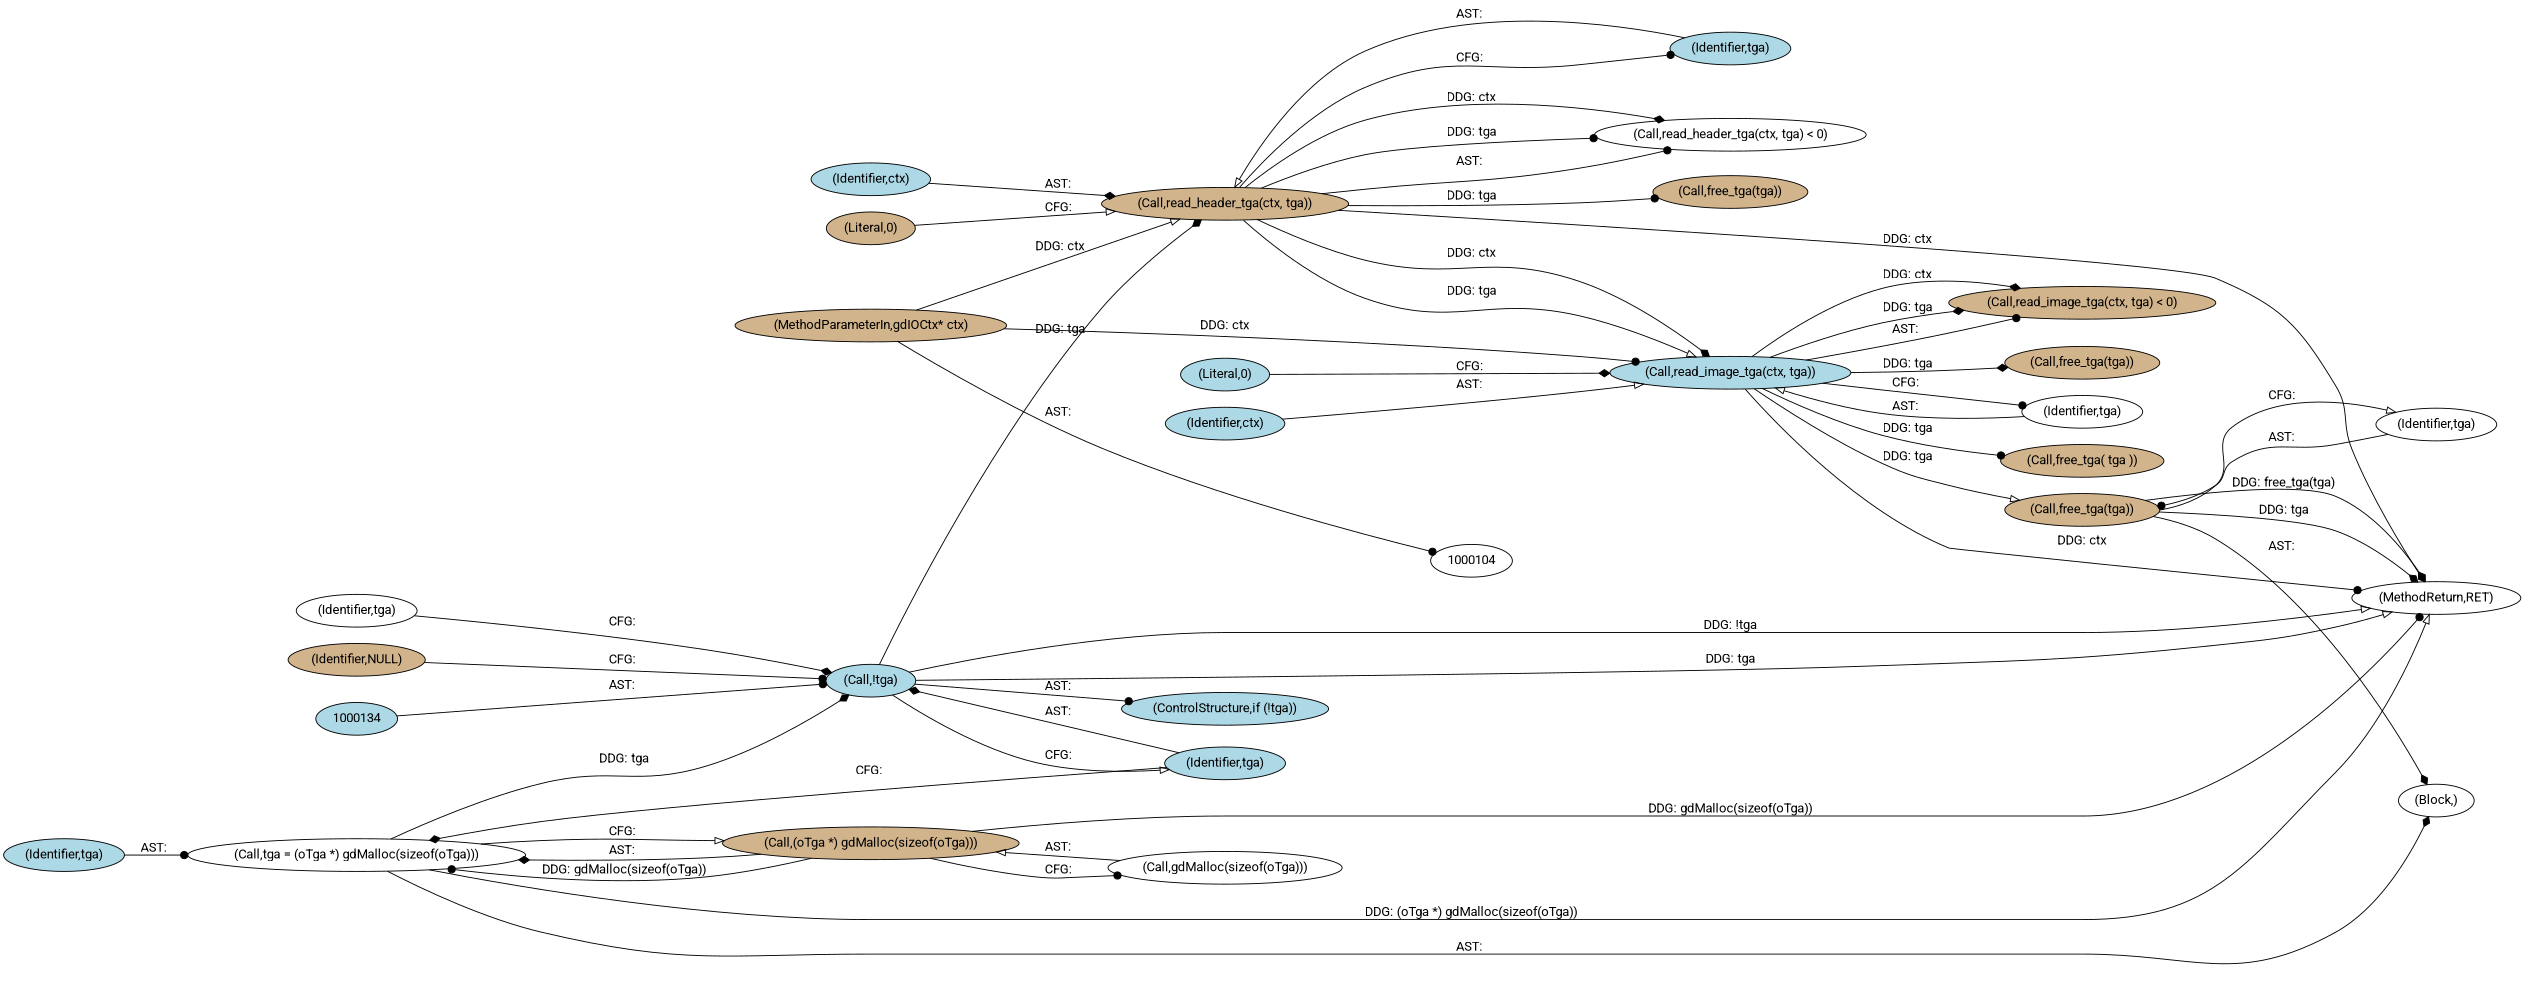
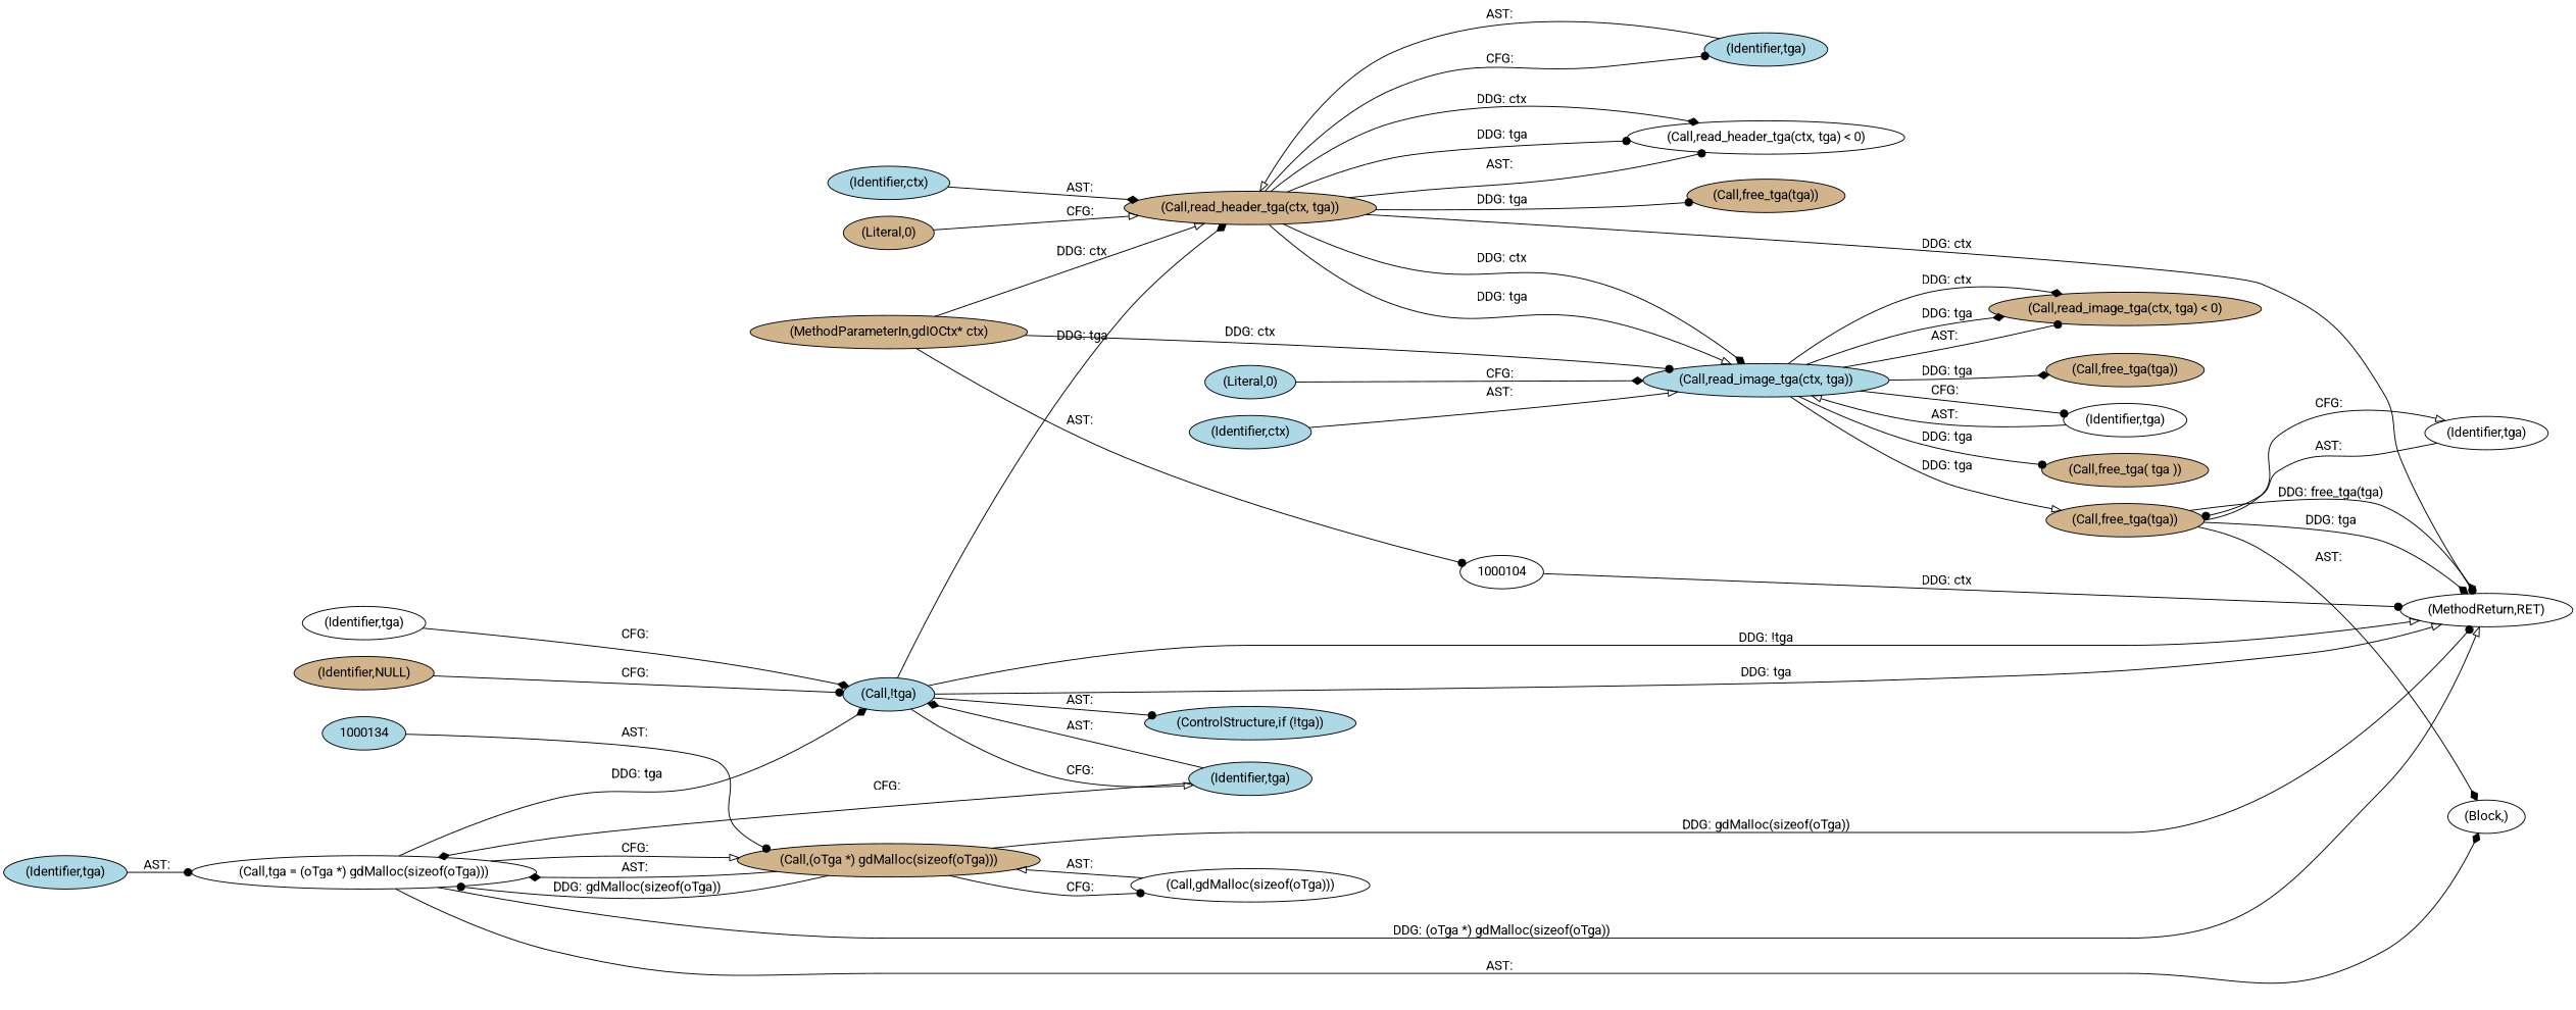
  digraph {
    fontname=Roboto
    rankdir=LR
    node [fillcolor=tan fontname=Roboto style=filled]
    edge [arrowhead=dot fontname=Roboto]
    n1 [label="(Call,free_tga(tga))"]
    n2 [fillcolor=white label="(Block,)"]
    n3 [fillcolor=white label="(MethodReturn,RET)"]
    n4 [fillcolor=white label="(Identifier,tga)"]
    n5 [fillcolor=lightblue label="(Call,read_image_tga(ctx, tga))"]
    n6 [fillcolor=white label="(Identifier,tga)"]
    n7 [label="(Call,free_tga( tga ))"]
    n8 [label="(Call,read_image_tga(ctx, tga) < 0)"]
    n9 [label="(Call,free_tga(tga))"]
    n10 [label="(Call,read_header_tga(ctx, tga))"]
    n11 [fillcolor=lightblue label="(Identifier,tga)"]
    n12 [fillcolor=white label="(Call,read_header_tga(ctx, tga) < 0)"]
    n13 [label="(Call,free_tga(tga))"]
    n14 [label="(MethodParameterIn,gdIOCtx* ctx)"]
    1000104 [fillcolor=white]
    n16 [fillcolor=lightblue label="(Call,!tga)"]
    n17 [fillcolor=lightblue label="(Identifier,tga)"]
    n18 [fillcolor=lightblue label="(ControlStructure,if (!tga))"]
    n19 [fillcolor=white label="(Call,tga = (oTga *) gdMalloc(sizeof(oTga)))"]
    n20 [label="(Call,(oTga *) gdMalloc(sizeof(oTga)))"]
    n21 [fillcolor=white label="(Call,gdMalloc(sizeof(oTga)))"]
    n22 [fillcolor=lightblue label="(Identifier,ctx)"]
    n23 [label="(Identifier,NULL)"]
    n24 [fillcolor=lightblue label="(Literal,0)"]
    n25 [fillcolor=lightblue label="(Identifier,tga)"]
    n26 [fillcolor=lightblue label="(Identifier,ctx)"]
    n27 [fillcolor=white label="(Identifier,tga)"]
    n28 [label="(Literal,0)"]
    n29 [fillcolor=lightblue label=1000134]
    n1 -> n2 [arrowhead=diamond label="AST: "]
    n1 -> n3 [arrowhead=diamond label="DDG: free_tga(tga)"]
    n1 -> n3 [arrowhead=diamond label="DDG: tga"]
    n1 -> n4 [arrowhead=onormal label="CFG: "]
    n4 -> n1 [label="AST: "]
    n5 -> n1 [arrowhead=onormal label="DDG: tga"]
-   n5 -> n3 [label="DDG: ctx"]
+   1000104 -> n3 [label="DDG: ctx"]
    n5 -> n6 [label="CFG: "]
    n5 -> n7 [label="DDG: tga"]
    n5 -> n8 [label="AST: "]
    n5 -> n8 [arrowhead=diamond label="DDG: ctx"]
    n5 -> n8 [arrowhead=diamond label="DDG: tga"]
    n5 -> n9 [arrowhead=diamond label="DDG: tga"]
    n6 -> n5 [arrowhead=onormal label="AST: "]
-   n10 -> n3 [arrowhead=diamond label="DDG: ctx"]
+   n10 -> n3 [label="DDG: ctx"]
    n10 -> n5 [arrowhead=diamond label="DDG: ctx"]
    n10 -> n5 [arrowhead=onormal label="DDG: tga"]
    n10 -> n11 [label="CFG: "]
    n10 -> n12 [label="AST: "]
    n10 -> n12 [arrowhead=diamond label="DDG: ctx"]
    n10 -> n12 [label="DDG: tga"]
    n10 -> n13 [label="DDG: tga"]
    n11 -> n10 [arrowhead=onormal label="AST: "]
    n14 -> n5 [label="DDG: ctx"]
    n14 -> n10 [arrowhead=onormal label="DDG: ctx"]
    n14 -> 1000104 [label="AST: "]
    n16 -> n3 [arrowhead=onormal label="DDG: !tga"]
    n16 -> n3 [arrowhead=onormal label="DDG: tga"]
    n16 -> n10 [arrowhead=diamond label="DDG: tga"]
    n16 -> n17 [arrowhead=onormal label="CFG: "]
    n16 -> n18 [label="AST: "]
    n17 -> n16 [arrowhead=diamond label="AST: "]
    n17 -> n19 [arrowhead=diamond label="CFG: "]
    n19 -> n2 [arrowhead=diamond label="AST: "]
    n19 -> n3 [arrowhead=onormal label="DDG: (oTga *) gdMalloc(sizeof(oTga))"]
    n19 -> n16 [arrowhead=diamond label="DDG: tga"]
    n19 -> n20 [arrowhead=onormal label="CFG: "]
    n20 -> n3 [label="DDG: gdMalloc(sizeof(oTga))"]
    n20 -> n19 [arrowhead=diamond label="AST: "]
    n20 -> n19 [label="DDG: gdMalloc(sizeof(oTga))"]
    n20 -> n21 [label="CFG: "]
    n21 -> n20 [arrowhead=onormal label="AST: "]
    n22 -> n5 [arrowhead=onormal label="AST: "]
    n23 -> n16 [label="CFG: "]
    n24 -> n5 [arrowhead=diamond label="CFG: "]
    n25 -> n19 [label="AST: "]
    n26 -> n10 [arrowhead=diamond label="AST: "]
    n27 -> n16 [arrowhead=diamond label="CFG: "]
    n28 -> n10 [arrowhead=onormal label="CFG: "]
-   n29 -> n16 [label="AST: "]
+   n29 -> n20 [label="AST: "]
  }
